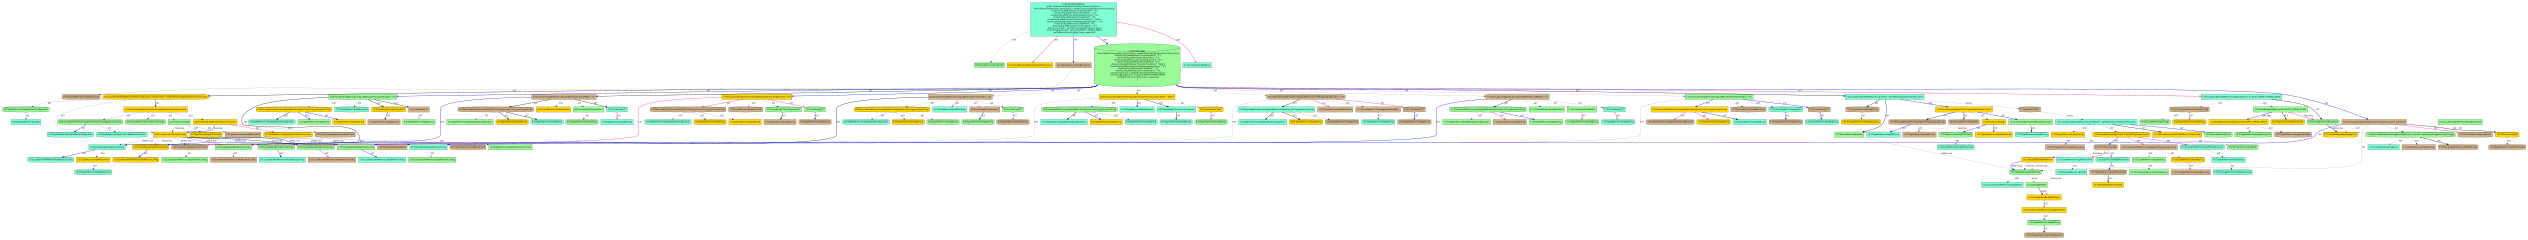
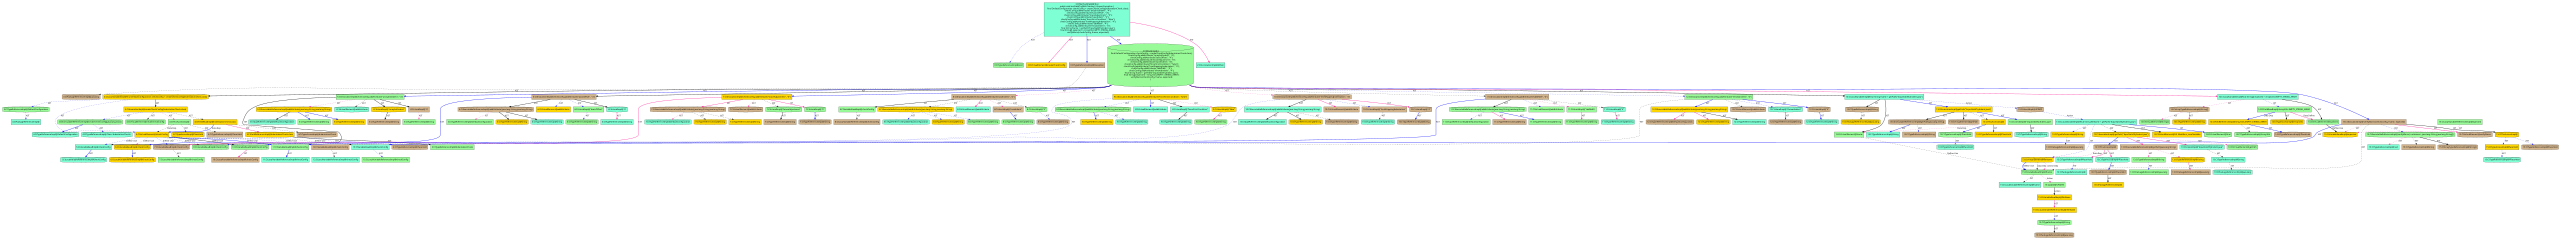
  digraph {
    fontname="Noto Sans"
    node [fillcolor=tan fontname="Noto Sans" shape=cylinder style=filled]
    edge [color=black fontname="Noto Sans" style=dashed]
    n1 [fillcolor=palegreen label="3:CtTypeReferenceImpl@void"]
-   n2 [fillcolor=gold label="3:CtVirtualElement@testValidTryWithChecker" shape=box]
+   n2 [fillcolor=gold label="3:CtVirtualElement@createCheckConfig" shape=box]
    n3 [label="3:CtTypeReferenceImpl@Exception" shape=box]
    n4 [label="3:CtPackageReferenceImpl@java.lang"]
    n5 [fillcolor=palegreen label="4:CtTypeReferenceImpl@DefaultConfiguration"]
    n6 [fillcolor=aquamarine label="4:CtPackageReferenceImpl@" shape=box]
    n7 [fillcolor=palegreen label="4:CtExecutableReferenceImpl@createCheckConfig(java.lang.Class)"]
    n8 [fillcolor=aquamarine label="4:CtTypeReferenceImpl@DefaultConfiguration"]
    n9 [fillcolor=aquamarine label="4:CtTypeReferenceImpl@Class<IndentationCheck>"]
    n10 [fillcolor=palegreen label="4:CtVirtualElement@createCheckConfig"]
    n11 [fillcolor=gold label="4:CtTypeAccessImpl@PlaceHold"]
    n12 [label="4:CtTypeReferenceImpl@PlaceHold"]
    n13 [fillcolor=palegreen label="4:CtThisAccessImpl@" shape=box]
    n14 [label="4:CtTypeReferenceImpl@PlaceHold" shape=box]
    n15 [fillcolor=gold label="4:CtVirtualElement@checkConfig" shape=box]
    n16 [fillcolor=aquamarine label="5:CtVariableReadImpl@checkConfig" shape=box]
    n17 [fillcolor=gold label="6:CtVariableReadImpl@checkConfig"]
    n18 [label="7:CtVariableReadImpl@checkConfig"]
    n19 [fillcolor=palegreen label="8:CtVariableReadImpl@checkConfig" shape=box]
    n20 [fillcolor=palegreen label="9:CtVariableReadImpl@checkConfig"]
    n21 [fillcolor=palegreen label="10:CtVariableReadImpl@checkConfig"]
    n22 [fillcolor=palegreen label="11:CtVariableReadImpl@checkConfig" shape=box]
-   n23 [label="12:CtVariableReadImpl@void" shape=box]
+   n23 [label="12:CtVariableReadImpl@checkConfig" shape=box]
    n24 [fillcolor=aquamarine label="15:CtVariableReadImpl@checkConfig" shape=box]
    n25 [fillcolor=gold label="4:CtFieldReferenceImpl@IndentationCheck.class"]
    n26 [fillcolor=palegreen label="4:CtTypeReferenceImpl@IndentationCheck" shape=box]
    n27 [fillcolor=gold label="4:CtFieldReadImpl@IndentationCheck.class" shape=box]
    n28 [label="4:CtTypeAccessImpl@IndentationCheck"]
    n29 [fillcolor=gold label="4:CtInvocationImpl@createCheckConfig(IndentationCheck.class)" shape=box]
    n30 [fillcolor=aquamarine label="5:CtLocalVariableReferenceImpl@checkConfig"]
    n31 [fillcolor=gold label="6:CtLocalVariableReferenceImpl@checkConfig"]
    n32 [fillcolor=palegreen label="7:CtLocalVariableReferenceImpl@checkConfig" shape=box]
    n33 [label="8:CtLocalVariableReferenceImpl@checkConfig" shape=box]
-   n34 [fillcolor=aquamarine label="9:CtLocalVariableReferenceImpl@checkConfig" shape=box]
    n35 [label="10:CtLocalVariableReferenceImpl@checkConfig" shape=box]
    n36 [fillcolor=aquamarine label="11:CtLocalVariableReferenceImpl@checkConfig" shape=box]
+   n37 [fillcolor=aquamarine label="12:CtLocalVariableReferenceImpl@checkConfig" shape=box]
    n38 [fillcolor=palegreen label="15:CtLocalVariableReferenceImpl@checkConfig" shape=box]
    n39 [fillcolor=gold label="4:CtLocalVariableImpl@final DefaultConfiguration checkConfig = createCheckConfig(IndentationCheck.class)"]
    n40 [fillcolor=gold label="5:CtExecutableReferenceImpl@addAttribute(java.lang.String,java.lang.String)"]
    n41 [fillcolor=aquamarine label="5:CtTypeReferenceImpl@DefaultConfiguration"]
    n42 [fillcolor=palegreen label="5:CtTypeReferenceImpl@String" shape=box]
    n43 [fillcolor=gold label="5:CtTypeReferenceImpl@String" shape=box]
    n44 [fillcolor=aquamarine label="5:CtVirtualElement@addAttribute"]
    n45 [fillcolor=gold label="5:CtLiteralImpl@\"arrayInitIndent\""]
    n46 [label="5:CtTypeReferenceImpl@String" shape=box]
    n47 [label="5:CtLiteralImpl@\"4\"" shape=box]
    n48 [fillcolor=palegreen label="5:CtTypeReferenceImpl@String" shape=box]
    n49 [fillcolor=palegreen label="5:CtInvocationImpl@checkConfig.addAttribute(\"arrayInitIndent\", \"4\")" shape=box]
    n50 [label="6:CtExecutableReferenceImpl@addAttribute(java.lang.String,java.lang.String)"]
    n51 [fillcolor=palegreen label="6:CtTypeReferenceImpl@DefaultConfiguration" shape=box]
    n52 [fillcolor=gold label="6:CtTypeReferenceImpl@String"]
    n53 [fillcolor=aquamarine label="6:CtTypeReferenceImpl@String"]
    n54 [fillcolor=gold label="6:CtVirtualElement@addAttribute" shape=box]
    n55 [fillcolor=palegreen label="6:CtLiteralImpl@\"basicOffset\"" shape=box]
    n56 [fillcolor=palegreen label="6:CtTypeReferenceImpl@String"]
    n57 [fillcolor=aquamarine label="6:CtLiteralImpl@\"4\""]
    n58 [fillcolor=aquamarine label="6:CtTypeReferenceImpl@String" shape=box]
    n59 [label="6:CtInvocationImpl@checkConfig.addAttribute(\"basicOffset\", \"4\")" shape=box]
    n60 [label="7:CtExecutableReferenceImpl@addAttribute(java.lang.String,java.lang.String)"]
    n61 [fillcolor=aquamarine label="7:CtTypeReferenceImpl@DefaultConfiguration"]
    n62 [fillcolor=gold label="7:CtTypeReferenceImpl@String"]
    n63 [fillcolor=gold label="7:CtTypeReferenceImpl@String" shape=box]
    n64 [label="7:CtVirtualElement@addAttribute"]
    n65 [fillcolor=palegreen label="7:CtLiteralImpl@\"braceAdjustment\""]
    n66 [label="7:CtTypeReferenceImpl@String" shape=box]
    n67 [fillcolor=palegreen label="7:CtLiteralImpl@\"0\""]
    n68 [label="7:CtTypeReferenceImpl@String"]
    n69 [fillcolor=gold label="7:CtInvocationImpl@checkConfig.addAttribute(\"braceAdjustment\", \"0\")" shape=box]
    n70 [fillcolor=gold label="8:CtExecutableReferenceImpl@addAttribute(java.lang.String,java.lang.String)"]
    n71 [fillcolor=aquamarine label="8:CtTypeReferenceImpl@DefaultConfiguration"]
    n72 [fillcolor=gold label="8:CtTypeReferenceImpl@String"]
    n73 [fillcolor=palegreen label="8:CtTypeReferenceImpl@String"]
    n74 [fillcolor=aquamarine label="8:CtVirtualElement@addAttribute" shape=box]
    n75 [label="8:CtLiteralImpl@\"caseIndent\"" shape=box]
    n76 [fillcolor=palegreen label="8:CtTypeReferenceImpl@String"]
    n77 [fillcolor=palegreen label="8:CtLiteralImpl@\"4\""]
    n78 [label="8:CtTypeReferenceImpl@String"]
    n79 [label="8:CtInvocationImpl@checkConfig.addAttribute(\"caseIndent\", \"4\")" shape=box]
    n80 [fillcolor=palegreen label="9:CtExecutableReferenceImpl@addAttribute(java.lang.String,java.lang.String)"]
-   n81 [fillcolor=aquamarine label="9:CtTypeReferenceImpl@DefaultConfiguration" shape=box]
    n82 [fillcolor=gold label="9:CtTypeReferenceImpl@String" shape=box]
    n83 [fillcolor=aquamarine label="9:CtTypeReferenceImpl@String"]
    n84 [fillcolor=aquamarine label="9:CtVirtualElement@addAttribute" shape=box]
    n85 [fillcolor=aquamarine label="9:CtLiteralImpl@\"forceStrictCondition\"" shape=box]
    n86 [fillcolor=aquamarine label="9:CtTypeReferenceImpl@String"]
    n87 [fillcolor=gold label="9:CtLiteralImpl@\"false\""]
    n88 [fillcolor=palegreen label="9:CtTypeReferenceImpl@String"]
    n89 [fillcolor=gold label="9:CtInvocationImpl@checkConfig.addAttribute(\"forceStrictCondition\", \"false\")" shape=box]
    n90 [fillcolor=aquamarine label="10:CtExecutableReferenceImpl@addAttribute(java.lang.String,java.lang.String)" shape=box]
    n91 [fillcolor=aquamarine label="15:CtTypeReferenceImpl@DefaultConfiguration" shape=box]
    n92 [fillcolor=gold label="10:CtTypeReferenceImpl@String"]
    n93 [label="10:CtTypeReferenceImpl@String"]
    n94 [label="10:CtVirtualElement@addAttribute" shape=box]
    n95 [label="10:CtLiteralImpl@\"lineWrappingIndentation\"" shape=box]
    n96 [fillcolor=aquamarine label="10:CtTypeReferenceImpl@String"]
    n97 [label="10:CtLiteralImpl@\"4\""]
    n98 [label="10:CtTypeReferenceImpl@String"]
    n99 [label="10:CtInvocationImpl@checkConfig.addAttribute(\"lineWrappingIndentation\", \"4\")"]
    n100 [fillcolor=palegreen label="11:CtExecutableReferenceImpl@addAttribute(java.lang.String,java.lang.String)"]
    n101 [fillcolor=palegreen label="11:CtTypeReferenceImpl@DefaultConfiguration" shape=box]
    n102 [label="11:CtTypeReferenceImpl@String" shape=box]
    n103 [fillcolor=palegreen label="11:CtTypeReferenceImpl@String" shape=box]
    n104 [fillcolor=palegreen label="11:CtVirtualElement@addAttribute" shape=box]
    n105 [fillcolor=palegreen label="11:CtLiteralImpl@\"tabWidth\"" shape=box]
    n106 [fillcolor=palegreen label="11:CtTypeReferenceImpl@String"]
    n107 [fillcolor=aquamarine label="11:CtLiteralImpl@\"4\""]
    n108 [fillcolor=aquamarine label="11:CtTypeReferenceImpl@String"]
    n109 [label="11:CtInvocationImpl@checkConfig.addAttribute(\"tabWidth\", \"4\")" shape=box]
    n110 [fillcolor=gold label="12:CtExecutableReferenceImpl@addAttribute(java.lang.String,java.lang.String)" shape=box]
    n111 [label="12:CtTypeReferenceImpl@DefaultConfiguration"]
    n112 [fillcolor=gold label="12:CtTypeReferenceImpl@String"]
    n113 [fillcolor=aquamarine label="12:CtTypeReferenceImpl@String" shape=box]
    n114 [label="12:CtVirtualElement@addAttribute"]
    n115 [fillcolor=aquamarine label="12:CtLiteralImpl@\"throwsIndent\""]
    n116 [label="12:CtTypeReferenceImpl@String"]
    n117 [label="12:CtLiteralImpl@\"4\""]
    n118 [fillcolor=aquamarine label="12:CtTypeReferenceImpl@String"]
    n119 [fillcolor=palegreen label="12:CtInvocationImpl@checkConfig.addAttribute(\"throwsIndent\", \"4\")" shape=box]
    n120 [label="13:CtTypeReferenceImpl@String"]
    n121 [fillcolor=gold label="13:CtPackageReferenceImpl@java.lang"]
    n122 [label="13:CtExecutableReferenceImpl@getPath(java.lang.String)"]
    n123 [fillcolor=aquamarine label="13:CtTypeReferenceImpl@String" shape=box]
    n124 [label="13:CtTypeReferenceImpl@String" shape=box]
    n125 [label="13:CtVirtualElement@getPath"]
    n126 [fillcolor=palegreen label="13:CtTypeAccessImpl@PlaceHold"]
    n127 [fillcolor=aquamarine label="13:CtTypeReferenceImpl@PlaceHold"]
    n128 [fillcolor=gold label="13:CtThisAccessImpl@" shape=box]
    n129 [fillcolor=gold label="13:CtTypeReferenceImpl@PlaceHold" shape=box]
    n130 [fillcolor=palegreen label="13:CtVirtualElement@fname" shape=box]
    n131 [fillcolor=palegreen label="15:CtVariableReadImpl@fname"]
    n132 [fillcolor=palegreen label="13:CtLiteralImpl@\"InputValidTryIndent.java\"" shape=box]
    n133 [fillcolor=aquamarine label="13:CtTypeReferenceImpl@String"]
    n134 [fillcolor=gold label="13:CtInvocationImpl@getPath(\"InputValidTryIndent.java\")" shape=box]
    n135 [fillcolor=aquamarine label="15:CtLocalVariableReferenceImpl@fname" shape=box]
    n136 [fillcolor=palegreen label="15:Update@UPDATE" shape=box]
    n137 [fillcolor=aquamarine label="13:CtLocalVariableImpl@final String fname = getPath(\"InputValidTryIndent.java\")" shape=box]
-   n138 [label="13:Update@UPDATE"]
+   n138 [label="13:CtLiteralImpl@UPDATE"]
    n139 [fillcolor=aquamarine label="13:CtLocalVariableImpl@final String fileName = getPath(\"InputValidTryIndent.java\")" shape=box]
    n140 [fillcolor=palegreen label="14:CtVirtualElement@String[]"]
    n141 [label="14:CtArrayTypeReferenceImpl@String[]"]
    n142 [fillcolor=gold label="14:CtTypeReferenceImpl@String"]
    n143 [fillcolor=gold label="14:CtFieldReferenceImpl@ArrayUtils.EMPTY_STRING_ARRAY" shape=box]
    n144 [fillcolor=palegreen label="14:CtTypeReferenceImpl@ArrayUtils"]
    n145 [label="14:CtTypeReferenceImpl@PlaceHold"]
    n146 [fillcolor=palegreen label="14:CtFieldReadImpl@ArrayUtils.EMPTY_STRING_ARRAY" shape=box]
    n147 [fillcolor=gold label="14:CtTypeAccessImpl@ArrayUtils"]
    n148 [fillcolor=palegreen label="14:CtVirtualElement@expected"]
    n149 [fillcolor=gold label="15:CtVariableReadImpl@expected"]
    n150 [fillcolor=aquamarine label="14:CtLocalVariableImpl@final String[] expected = ArrayUtils.EMPTY_STRING_ARRAY" shape=box]
    n151 [fillcolor=palegreen label="15:CtExecutableReferenceImpl@verifyWarns(<unknown>,java.lang.String,java.lang.String[])"]
    n152 [fillcolor=aquamarine label="15:CtTypeReferenceImpl@null" shape=box]
    n153 [label="15:CtTypeReferenceImpl@String" shape=box]
    n154 [label="15:CtArrayTypeReferenceImpl@String[]"]
    n155 [label="15:CtVirtualElement@verifyWarns"]
    n156 [fillcolor=gold label="15:CtTypeAccessImpl@PlaceHold" shape=box]
    n157 [fillcolor=aquamarine label="15:CtTypeReferenceImpl@PlaceHold"]
    n158 [fillcolor=gold label="15:CtThisAccessImpl@"]
    n159 [label="15:CtTypeReferenceImpl@PlaceHold"]
    n160 [fillcolor=gold label="15:CtVariableReadImpl@fileName" shape=box]
    n161 [fillcolor=palegreen label="15:CtLocalVariableReferenceImpl@expected" shape=box]
    n162 [label="15:CtInvocationImpl@verifyWarns(checkConfig, fname, expected)" shape=box]
    n163 [fillcolor=palegreen label="3:CtBlockImpl@\{\n    final DefaultConfiguration checkConfig = createCheckConfig(IndentationCheck.class);\n    checkConfig.addAttribute(\"arrayInitIndent\", \"4\");\n    checkConfig.addAttribute(\"basicOffset\", \"4\");\n    checkConfig.addAttribute(\"braceAdjustment\", \"0\");\n    checkConfig.addAttribute(\"caseIndent\", \"4\");\n    checkConfig.addAttribute(\"forceStrictCondition\", \"false\");\n    checkConfig.addAttribute(\"lineWrappingIndentation\", \"4\");\n    checkConfig.addAttribute(\"tabWidth\", \"4\");\n    checkConfig.addAttribute(\"throwsIndent\", \"4\");\n    final String fname = getPath(\"InputValidTryIndent.java\");\n    final String[] expected = ArrayUtils.EMPTY_STRING_ARRAY;\n    verifyWarns(checkConfig, fname, expected);\n\}"]
    n164 [fillcolor=aquamarine label="3:CtMethodImpl@@Test\npublic void testValidTryWithChecker() throws Exception \{\n    final DefaultConfiguration checkConfig = createCheckConfig(IndentationCheck.class);\n    checkConfig.addAttribute(\"arrayInitIndent\", \"4\");\n    checkConfig.addAttribute(\"basicOffset\", \"4\");\n    checkConfig.addAttribute(\"braceAdjustment\", \"0\");\n    checkConfig.addAttribute(\"caseIndent\", \"4\");\n    checkConfig.addAttribute(\"forceStrictCondition\", \"false\");\n    checkConfig.addAttribute(\"lineWrappingIndentation\", \"4\");\n    checkConfig.addAttribute(\"tabWidth\", \"4\");\n    checkConfig.addAttribute(\"throwsIndent\", \"4\");\n    final String fname = getPath(\"InputValidTryIndent.java\");\n    final String[] expected = ArrayUtils.EMPTY_STRING_ARRAY;\n    verifyWarns(checkConfig, fname, expected);\n\}" shape=box]
    n165 [fillcolor=aquamarine label="2:CtAnnotationImpl@@Test" shape=box]
    n166 [fillcolor=gold label="13:CtTypeReferenceImpl@String" shape=box]
    n167 [fillcolor=gold label="73:CtVirtualElement@fileName"]
    n168 [fillcolor=gold label="13:CtInvocationImpl@getPath(\"InputValidTryIndent.java\")"]
    n169 [fillcolor=gold label="13:CtVirtualElement@VE: Modifiers_LocalVariable" shape=box]
    n170 [fillcolor=palegreen label="13:CtVirtualElement@final"]
    n171 [label="13:CtPackageReferenceImpl@java.lang" shape=box]
    n172 [fillcolor=aquamarine label="13:CtPackageReferenceImpl@" shape=box]
    n173 [fillcolor=aquamarine label="13:CtTypeReferenceImpl@PlaceHold" shape=box]
    n174 [fillcolor=gold label="13:CtPackageReferenceImpl@" shape=box]
    n175 [label="13:CtTypeReferenceImpl@PlaceHold"]
    n176 [fillcolor=aquamarine label="13:CtTypeAccessImpl@PlaceHold"]
    n177 [label="13:CtThisAccessImpl@"]
    n178 [fillcolor=palegreen label="13:CtPackageReferenceImpl@java.lang" shape=box]
    n179 [fillcolor=palegreen label="13:CtTypeReferenceImpl@String" shape=box]
    n180 [label="13:CtPackageReferenceImpl@java.lang" shape=box]
    n181 [fillcolor=gold label="13:CtTypeReferenceImpl@String"]
    n182 [label="13:CtExecutableReferenceImpl@getPath(java.lang.String)" shape=box]
    n183 [fillcolor=aquamarine label="13:CtPackageReferenceImpl@java.lang"]
    n184 [fillcolor=aquamarine label="13:CtTypeReferenceImpl@String" shape=box]
    n185 [fillcolor=aquamarine label="13:CtLiteralImpl@\"InputValidTryIndent.java\""]
    n186 [fillcolor=palegreen label="13:CtVirtualElement@getPath"]
    n187 [fillcolor=gold label="15:CtLocalVariableReferenceImpl@fileName" shape=box]
    n188 [label="15:CtPackageReferenceImpl@java.lang"]
    n189 [fillcolor=palegreen label="15:CtTypeReferenceImpl@String"]
    n3 -> n4 [label=AST]
    n5 -> n6 [color=blue label=AST]
    n7 -> n8 [color=blue label=AST style=bold]
    n7 -> n9 [color=blue label=AST]
    n11 -> n12 [color=blue label=AST]
    n13 -> n11 [label=AST]
    n13 -> n14 [label=AST]
    n13 -> n15 [label="Data Dep"]
    n15 -> n16 [color=blue label="Define-Use"]
    n15 -> n17 [color=deeppink label="Define-Use"]
    n15 -> n18 [color=blue label="Define-Use"]
-   n15 -> n19 [color=deeppink label="Define-Use" style=bold]
    n15 -> n20 [label="Define-Use"]
    n15 -> n21 [label="Define-Use" style=bold]
-   n15 -> n22 [label="Define-Use" style=bold]
+   n15 -> n22 [color=blue label="Define-Use" style=bold]
    n15 -> n23 [color=blue label="Define-Use"]
    n15 -> n24 [label="Define-Use"]
    n16 -> n30 [color=blue label=AST style=bold]
    n17 -> n31 [color=blue label=AST style=bold]
    n18 -> n32 [label=AST]
    n19 -> n33 [label=AST]
-   n20 -> n34 [label=AST style=bold]
    n21 -> n35 [color=deeppink label=AST style=bold]
    n22 -> n36 [color=blue label=AST style=bold]
-   n24 -> n38 [color=deeppink label=AST]
-   n25 -> n26 [label=AST]
+   n23 -> n37 [label=AST]
+   n24 -> n38 [color=blue label=AST]
+   n25 -> n26 [label=AST style=bold]
    n27 -> n15 [color=blue label="Data Dep" style=bold]
    n27 -> n25 [color=deeppink label=AST style=bold]
    n27 -> n28 [label=AST]
    n29 -> n7 [color=blue label=AST]
    n29 -> n10 [label=AST]
    n29 -> n13 [color=deeppink label=AST]
    n29 -> n27 [label=AST]
    n39 -> n5 [color=blue label=AST]
    n39 -> n15 [color=blue label=AST]
    n39 -> n29 [label=AST style=bold]
    n40 -> n41 [label=AST style=bold]
    n40 -> n42 [color=blue label=AST style=bold]
    n40 -> n43 [color=blue label=AST style=bold]
    n45 -> n46 [label=AST style=bold]
    n47 -> n48 [color=deeppink label=AST]
    n49 -> n16 [label=AST style=bold]
    n49 -> n40 [color=deeppink label=AST]
    n49 -> n44 [label=AST]
    n49 -> n45 [label=AST style=bold]
    n49 -> n47 [label=AST style=bold]
    n50 -> n51 [color=deeppink label=AST]
    n50 -> n52 [label=AST style=bold]
    n50 -> n53 [label=AST style=bold]
    n55 -> n56 [color=blue label=AST]
    n57 -> n58 [color=deeppink label=AST style=bold]
    n59 -> n17 [color=blue label=AST style=bold]
    n59 -> n50 [label=AST style=bold]
    n59 -> n54 [color=blue label=AST]
    n59 -> n55 [color=blue label=AST]
    n59 -> n57 [label=AST style=bold]
    n60 -> n61 [color=deeppink label=AST]
    n60 -> n62 [label=AST]
    n60 -> n63 [label=AST]
    n65 -> n66 [label=AST style=bold]
    n67 -> n68 [color=blue label=AST style=bold]
    n69 -> n18 [color=deeppink label=AST style=bold]
    n69 -> n60 [color=deeppink label=AST style=bold]
    n69 -> n64 [color=deeppink label=AST]
    n69 -> n65 [label=AST]
    n69 -> n67 [color=deeppink label=AST style=bold]
    n70 -> n71 [color=blue label=AST]
    n70 -> n72 [color=blue label=AST]
    n70 -> n73 [color=blue label=AST]
    n75 -> n76 [color=blue label=AST style=bold]
    n77 -> n78 [color=blue label=AST]
    n79 -> n19 [label=AST style=bold]
    n79 -> n70 [label=AST]
    n79 -> n74 [color=deeppink label=AST style=bold]
    n79 -> n75 [color=deeppink label=AST]
    n79 -> n77 [label=AST]
-   n80 -> n81 [label=AST style=bold]
    n80 -> n82 [color=blue label=AST style=bold]
    n80 -> n83 [color=blue label=AST]
    n85 -> n86 [label=AST style=bold]
    n87 -> n88 [color=deeppink label=AST style=bold]
    n89 -> n20 [color=blue label=AST]
    n89 -> n80 [color=blue label=AST]
    n89 -> n84 [color=blue label=AST style=bold]
    n89 -> n85 [label=AST style=bold]
    n89 -> n87 [color=deeppink label=AST]
    n90 -> n91 [label=AST style=bold]
    n90 -> n92 [label=AST style=bold]
    n90 -> n93 [label=AST]
    n95 -> n96 [label=AST]
    n97 -> n98 [color=blue label=AST style=bold]
    n99 -> n21 [color=blue label=AST]
    n99 -> n90 [label=AST style=bold]
    n99 -> n94 [color=deeppink label=AST style=bold]
    n99 -> n95 [color=blue label=AST]
    n99 -> n97 [color=deeppink label=AST style=bold]
    n100 -> n101 [color=blue label=AST]
    n100 -> n102 [color=deeppink label=AST style=bold]
    n100 -> n103 [color=blue label=AST style=bold]
    n105 -> n106 [color=deeppink label=AST style=bold]
    n107 -> n108 [color=deeppink label=AST style=bold]
    n109 -> n22 [color=blue label=AST style=bold]
    n109 -> n100 [label=AST style=bold]
    n109 -> n104 [color=blue label=AST]
    n109 -> n105 [color=deeppink label=AST]
    n109 -> n107 [label=AST]
    n110 -> n111 [color=deeppink label=AST style=bold]
    n110 -> n112 [color=deeppink label=AST style=bold]
    n110 -> n113 [label=AST style=bold]
    n115 -> n116 [color=blue label=AST style=bold]
    n117 -> n118 [color=blue label=AST style=bold]
    n119 -> n23 [label=AST]
    n119 -> n110 [color=blue label=AST style=bold]
    n119 -> n114 [label=AST]
    n119 -> n115 [color=blue label=AST]
    n119 -> n117 [color=blue label=AST style=bold]
    n120 -> n121 [label=AST]
    n122 -> n123 [color=blue label=AST style=bold]
    n122 -> n124 [color=blue label=AST]
    n126 -> n127 [color=deeppink label=AST]
    n128 -> n126 [color=blue label=AST style=bold]
    n128 -> n129 [color=blue label=AST style=bold]
    n128 -> n130 [color=deeppink label="Data Dep"]
    n130 -> n131 [label="Define-Use"]
    n131 -> n135 [label=AST]
    n131 -> n136 [color=deeppink label=Action]
    n132 -> n133 [label=AST style=bold]
    n134 -> n122 [label=AST style=bold]
    n134 -> n125 [label=AST style=bold]
    n134 -> n128 [label=AST]
    n134 -> n132 [color=blue label=AST style=bold]
    n136 -> n160 [label=Action style=bold]
    n137 -> n120 [label=AST style=bold]
    n137 -> n130 [label=AST style=bold]
    n137 -> n134 [color=blue label=AST style=bold]
    n137 -> n138 [color=blue label=Action]
    n138 -> n139 [color=blue label=Action]
    n139 -> n166 [color=blue label=AST]
    n139 -> n167 [color=blue label=AST]
    n139 -> n168 [label=AST]
    n139 -> n169 [label=AST style=bold]
    n139 -> n170 [color=blue label=AST style=bold]
    n141 -> n140 [color=deeppink label=AST]
    n141 -> n142 [color=deeppink label=AST style=bold]
    n143 -> n144 [label=AST]
-   n143 -> n145 [color=blue label=AST]
+   n143 -> n145 [color=blue label=AST style=bold]
    n146 -> n143 [color=blue label="Data Dep" style=bold]
    n146 -> n147 [label=AST style=bold]
-   n146 -> n148 [color=deeppink label="Data Dep" style=bold]
+   n146 -> n148 [color=deeppink label="Data Define" style=bold]
    n148 -> n149 [label="Define-Use" style=bold]
    n150 -> n141 [color=deeppink label=AST]
    n150 -> n146 [color=blue label=AST]
    n150 -> n148 [label=AST style=bold]
    n151 -> n152 [color=deeppink label=AST]
    n151 -> n153 [label=AST]
    n151 -> n154 [label=AST style=bold]
    n156 -> n157 [color=blue label=AST]
-   n16 -> n156 [color=blue label=AST]
+   n158 -> n156 [color=blue label=AST]
    n158 -> n159 [color=blue label=AST]
    n160 -> n187 [color=deeppink label=AST style=bold]
    n161 -> n149 [color=deeppink label=AST]
    n162 -> n24 [color=blue label=AST style=bold]
    n162 -> n131 [label=AST]
    n162 -> n149 [color=deeppink label=AST]
    n162 -> n151 [color=blue label=AST]
    n162 -> n155 [color=deeppink label=AST style=bold]
    n162 -> n158 [label=AST style=bold]
    n163 -> n39 [label=AST style=bold]
    n163 -> n49 [color=blue label=AST style=bold]
    n163 -> n59 [label=AST style=bold]
    n163 -> n69 [color=blue label=AST style=bold]
    n163 -> n79 [color=deeppink label=AST]
    n163 -> n89 [label=AST]
    n163 -> n99 [color=deeppink label=AST]
    n163 -> n109 [label=AST]
    n163 -> n119 [color=blue label=AST]
    n163 -> n137 [label=AST style=bold]
    n163 -> n150 [color=deeppink label=AST style=bold]
    n163 -> n162 [color=blue label=AST style=bold]
    n164 -> n1 [color=blue label=AST]
    n164 -> n2 [color=deeppink label=AST style=bold]
    n164 -> n3 [color=blue label=AST style=bold]
    n164 -> n163 [color=blue label=AST style=bold]
    n164 -> n165 [color=deeppink label=AST style=bold]
    n166 -> n171 [label=AST]
    n167 -> n131 [color=blue label="Define-Use" style=bold]
    n167 -> n131 [label="Data Dep"]
    n167 -> n131 [color=deeppink label="Control Dep"]
-   n167 -> n160 [color=deeppink label="Define-Use"]
    n168 -> n177 [color=blue label=AST style=bold]
    n168 -> n182 [color=deeppink label=AST style=bold]
    n168 -> n185 [color=deeppink label=AST style=bold]
    n168 -> n186 [color=deeppink label=AST]
    n173 -> n172 [color=blue label=AST]
    n175 -> n174 [label=AST style=bold]
    n176 -> n175 [color=blue label=AST style=bold]
    n177 -> n167 [color=deeppink label="Data Dep"]
    n177 -> n173 [color=deeppink label=AST style=bold]
    n177 -> n176 [color=deeppink label=AST style=bold]
    n179 -> n178 [color=blue label=AST]
    n181 -> n180 [color=deeppink label=AST style=bold]
    n182 -> n179 [color=deeppink label=AST]
    n182 -> n181 [color=deeppink label=AST]
    n184 -> n183 [label=AST]
    n185 -> n184 [label=AST]
    n187 -> n189 [color=blue label=AST]
    n189 -> n188 [label=AST style=bold]
  }
